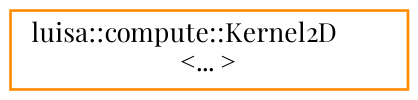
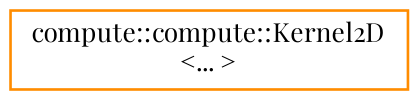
  digraph {
    rankdir=TB
    fontname="Playfair Display"
-   n1 [color=darkorange fillcolor=white fontname="Playfair Display" fontsize=10 height=0.2 label="luisa::compute::Kernel2D\l\<... \>" shape=box style=filled width=0.4]
+   n1 [color=darkorange fillcolor=white fontname="Playfair Display" fontsize=10 height=0.2 label="compute::compute::Kernel2D\l\<... \>" shape=box style=filled width=0.4]
  }
